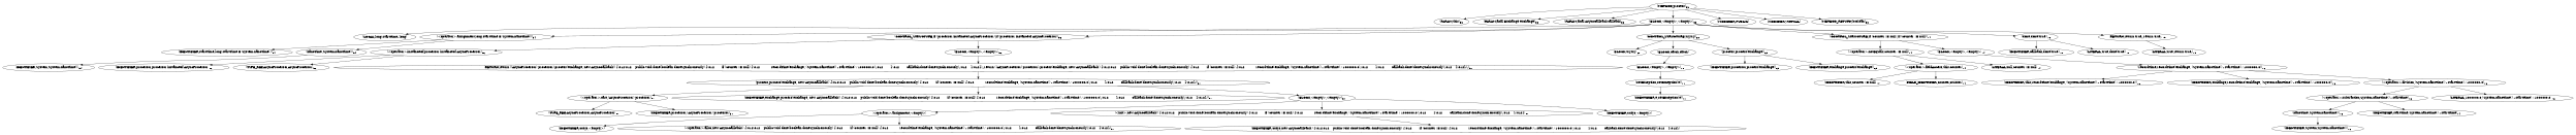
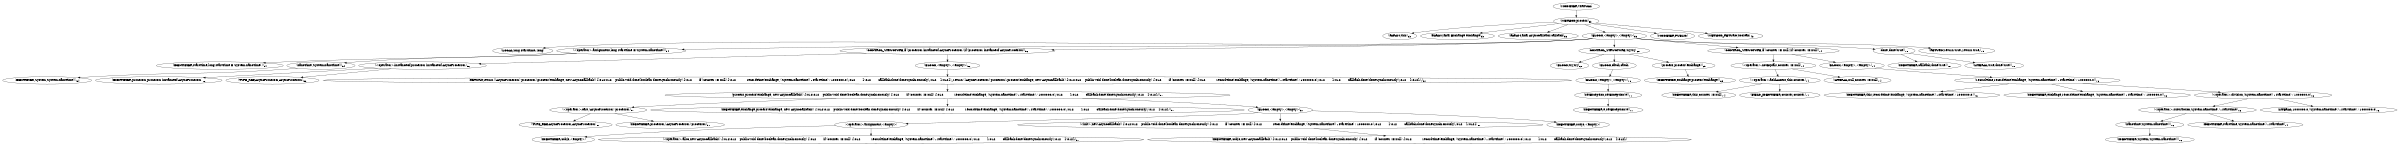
  digraph {
    n1 [label=<(METHOD,process)<SUB>53</SUB>>]
    n2 [label=<(PARAM,this)<SUB>53</SUB>>]
    n3 [label=<(PARAM,final Exchange exchange)<SUB>53</SUB>>]
    n4 [label=<(PARAM,final AsyncCallback callback)<SUB>53</SUB>>]
    n5 [label=<(BLOCK,&lt;empty&gt;,&lt;empty&gt;)<SUB>53</SUB>>]
    n6 [label=<(MODIFIER,PUBLIC)>]
    n7 [label=<(MODIFIER,VIRTUAL)>]
-   n8 [label=<(METHOD_RETURN,boolean)<SUB>53</SUB>>]
+   n8 [label=<(METHOD_RETURN,boolean)<SUB>43</SUB>>]
    n9 [label=<(LOCAL,long startTime: long)>]
    n10 [label=<(&lt;operator&gt;.assignment,long startTime = System.nanoTime())<SUB>54</SUB>>]
    n11 [label=<(CONTROL_STRUCTURE,if (processor instanceof AsyncProcessor),if (processor instanceof AsyncProcessor))<SUB>56</SUB>>]
    n12 [label=<(CONTROL_STRUCTURE,try,try)<SUB>68</SUB>>]
    n13 [label=<(CONTROL_STRUCTURE,if (counter != null),if (counter != null))<SUB>74</SUB>>]
    n14 [label=<(done,done(true))<SUB>78</SUB>>]
    n15 [label=<(RETURN,return true;,return true;)<SUB>79</SUB>>]
    n16 [label=<(IDENTIFIER,startTime,long startTime = System.nanoTime())<SUB>54</SUB>>]
    n17 [label=<(nanoTime,System.nanoTime())<SUB>54</SUB>>]
    n18 [label=<(&lt;operator&gt;.instanceOf,processor instanceof AsyncProcessor)<SUB>56</SUB>>]
    n19 [label=<(BLOCK,&lt;empty&gt;,&lt;empty&gt;)<SUB>56</SUB>>]
    n20 [label=<(BLOCK,try,try)<SUB>68</SUB>>]
    n21 [label=<(BLOCK,catch,catch)>]
    n22 [label=<(process,process(exchange))<SUB>69</SUB>>]
    n23 [label=<(&lt;operator&gt;.notEquals,counter != null)<SUB>74</SUB>>]
    n24 [label=<(BLOCK,&lt;empty&gt;,&lt;empty&gt;)<SUB>74</SUB>>]
    n25 [label=<(IDENTIFIER,callback,done(true))<SUB>78</SUB>>]
    n26 [label=<(LITERAL,true,done(true))<SUB>78</SUB>>]
-   n27 [label=<(LITERAL,true,return true;)<SUB>79</SUB>>]
    n28 [label=<(IDENTIFIER,System,System.nanoTime())<SUB>54</SUB>>]
    n29 [label=<(IDENTIFIER,processor,processor instanceof AsyncProcessor)<SUB>26</SUB>>]
    n30 [label=<(TYPE_REF,AsyncProcessor,AsyncProcessor)<SUB>56</SUB>>]
    n31 [label=<(RETURN,return ((AsyncProcessor) processor).process(exchange, new AsyncCallback() {\012\012    public void done(boolean doneSynchronously) {\012        if (counter != null) {\012            recordTime(exchange, (System.nanoTime() - startTime) / 1000000.0);\012        }\012        callback.done(doneSynchronously);\012    }\012});,return ((AsyncProcessor) processor).process(exchange, new AsyncCallback() {\012\012    public void done(boolean doneSynchronously) {\012        if (counter != null) {\012            recordTime(exchange, (System.nanoTime() - startTime) / 1000000.0);\012        }\012        callback.done(doneSynchronously);\012    }\012});)<SUB>57</SUB>>]
    n32 [label=<(process,process(exchange, new AsyncCallback() {\012\012    public void done(boolean doneSynchronously) {\012        if (counter != null) {\012            recordTime(exchange, (System.nanoTime() - startTime) / 1000000.0);\012        }\012        callback.done(doneSynchronously);\012    }\012}))<SUB>57</SUB>>]
    n33 [label=<(&lt;operator&gt;.cast,(AsyncProcessor) processor)<SUB>57</SUB>>]
    n34 [label=<(IDENTIFIER,exchange,process(exchange, new AsyncCallback() {\012\012    public void done(boolean doneSynchronously) {\012        if (counter != null) {\012            recordTime(exchange, (System.nanoTime() - startTime) / 1000000.0);\012        }\012        callback.done(doneSynchronously);\012    }\012}))<SUB>57</SUB>>]
    n35 [label=<(BLOCK,&lt;empty&gt;,&lt;empty&gt;)<SUB>57</SUB>>]
    n36 [label=<(TYPE_REF,AsyncProcessor,AsyncProcessor)<SUB>57</SUB>>]
    n37 [label=<(IDENTIFIER,processor,(AsyncProcessor) processor)<SUB>57</SUB>>]
    n38 [label=<(&lt;operator&gt;.assignment,&lt;empty&gt;)>]
    n39 [label=<(&lt;init&gt;,new AsyncCallback() {\012\012    public void done(boolean doneSynchronously) {\012        if (counter != null) {\012            recordTime(exchange, (System.nanoTime() - startTime) / 1000000.0);\012        }\012        callback.done(doneSynchronously);\012    }\012})<SUB>57</SUB>>]
    n40 [label=<(IDENTIFIER,$obj0,&lt;empty&gt;)>]
    n41 [label=<(IDENTIFIER,$obj0,&lt;empty&gt;)>]
    n42 [label=<(&lt;operator&gt;.alloc,new AsyncCallback() {\012\012    public void done(boolean doneSynchronously) {\012        if (counter != null) {\012            recordTime(exchange, (System.nanoTime() - startTime) / 1000000.0);\012        }\012        callback.done(doneSynchronously);\012    }\012})<SUB>57</SUB>>]
    n43 [label=<(IDENTIFIER,$obj0,new AsyncCallback() {\012\012    public void done(boolean doneSynchronously) {\012        if (counter != null) {\012            recordTime(exchange, (System.nanoTime() - startTime) / 1000000.0);\012        }\012        callback.done(doneSynchronously);\012    }\012})>]
    n44 [label=<(BLOCK,&lt;empty&gt;,&lt;empty&gt;)<SUB>70</SUB>>]
-   n45 [label=<(IDENTIFIER,processor,process(exchange))<SUB>69</SUB>>]
    n46 [label=<(IDENTIFIER,exchange,process(exchange))<SUB>69</SUB>>]
    n47 [label=<(setException,setException(e))<SUB>71</SUB>>]
    n48 [label=<(IDENTIFIER,e,setException(e))<SUB>71</SUB>>]
    n49 [label=<(&lt;operator&gt;.fieldAccess,this.counter)<SUB>74</SUB>>]
    n50 [label=<(LITERAL,null,counter != null)<SUB>74</SUB>>]
    n51 [label=<(recordTime,recordTime(exchange, (System.nanoTime() - startTime) / 1000000.0))<SUB>76</SUB>>]
    n52 [label=<(IDENTIFIER,this,counter != null)<SUB>74</SUB>>]
    n53 [label=<(FIELD_IDENTIFIER,counter,counter)<SUB>74</SUB>>]
    n54 [label=<(IDENTIFIER,this,recordTime(exchange, (System.nanoTime() - startTime) / 1000000.0))<SUB>76</SUB>>]
    n55 [label=<(IDENTIFIER,exchange,recordTime(exchange, (System.nanoTime() - startTime) / 1000000.0))<SUB>76</SUB>>]
    n56 [label=<(&lt;operator&gt;.division,(System.nanoTime() - startTime) / 1000000.0)<SUB>76</SUB>>]
    n57 [label=<(&lt;operator&gt;.subtraction,System.nanoTime() - startTime)<SUB>76</SUB>>]
    n58 [label=<(LITERAL,1000000.0,(System.nanoTime() - startTime) / 1000000.0)<SUB>76</SUB>>]
    n59 [label=<(nanoTime,System.nanoTime())<SUB>76</SUB>>]
    n60 [label=<(IDENTIFIER,startTime,System.nanoTime() - startTime)<SUB>74</SUB>>]
    n61 [label=<(IDENTIFIER,System,System.nanoTime())<SUB>76</SUB>>]
    n1 -> n2
    n1 -> n3
    n1 -> n4
    n1 -> n5
    n1 -> n6
-   n1 -> n7
+   n7 -> n1
    n1 -> n8
    n5 -> n9
    n5 -> n10
    n5 -> n11
    n5 -> n12
    n5 -> n13
    n5 -> n14
    n5 -> n15
    n10 -> n16
    n10 -> n17
    n11 -> n18
    n11 -> n19
    n12 -> n20
    n12 -> n21
    n12 -> n22
    n13 -> n23
    n13 -> n24
    n14 -> n25
    n14 -> n26
-   n15 -> n27
    n17 -> n28
    n18 -> n29
    n18 -> n30
    n19 -> n31
    n21 -> n44
-   n22 -> n45
    n22 -> n46
    n23 -> n49
    n23 -> n50
    n24 -> n51
    n31 -> n32
    n32 -> n33
    n32 -> n34
    n32 -> n35
    n33 -> n36
    n33 -> n37
    n35 -> n38
    n35 -> n39
    n35 -> n40
    n38 -> n41
    n38 -> n42
    n39 -> n43
    n44 -> n47
    n47 -> n48
    n49 -> n52
    n49 -> n53
    n51 -> n54
    n51 -> n55
    n51 -> n56
    n56 -> n57
    n56 -> n58
    n57 -> n59
    n57 -> n60
    n59 -> n61
  }
